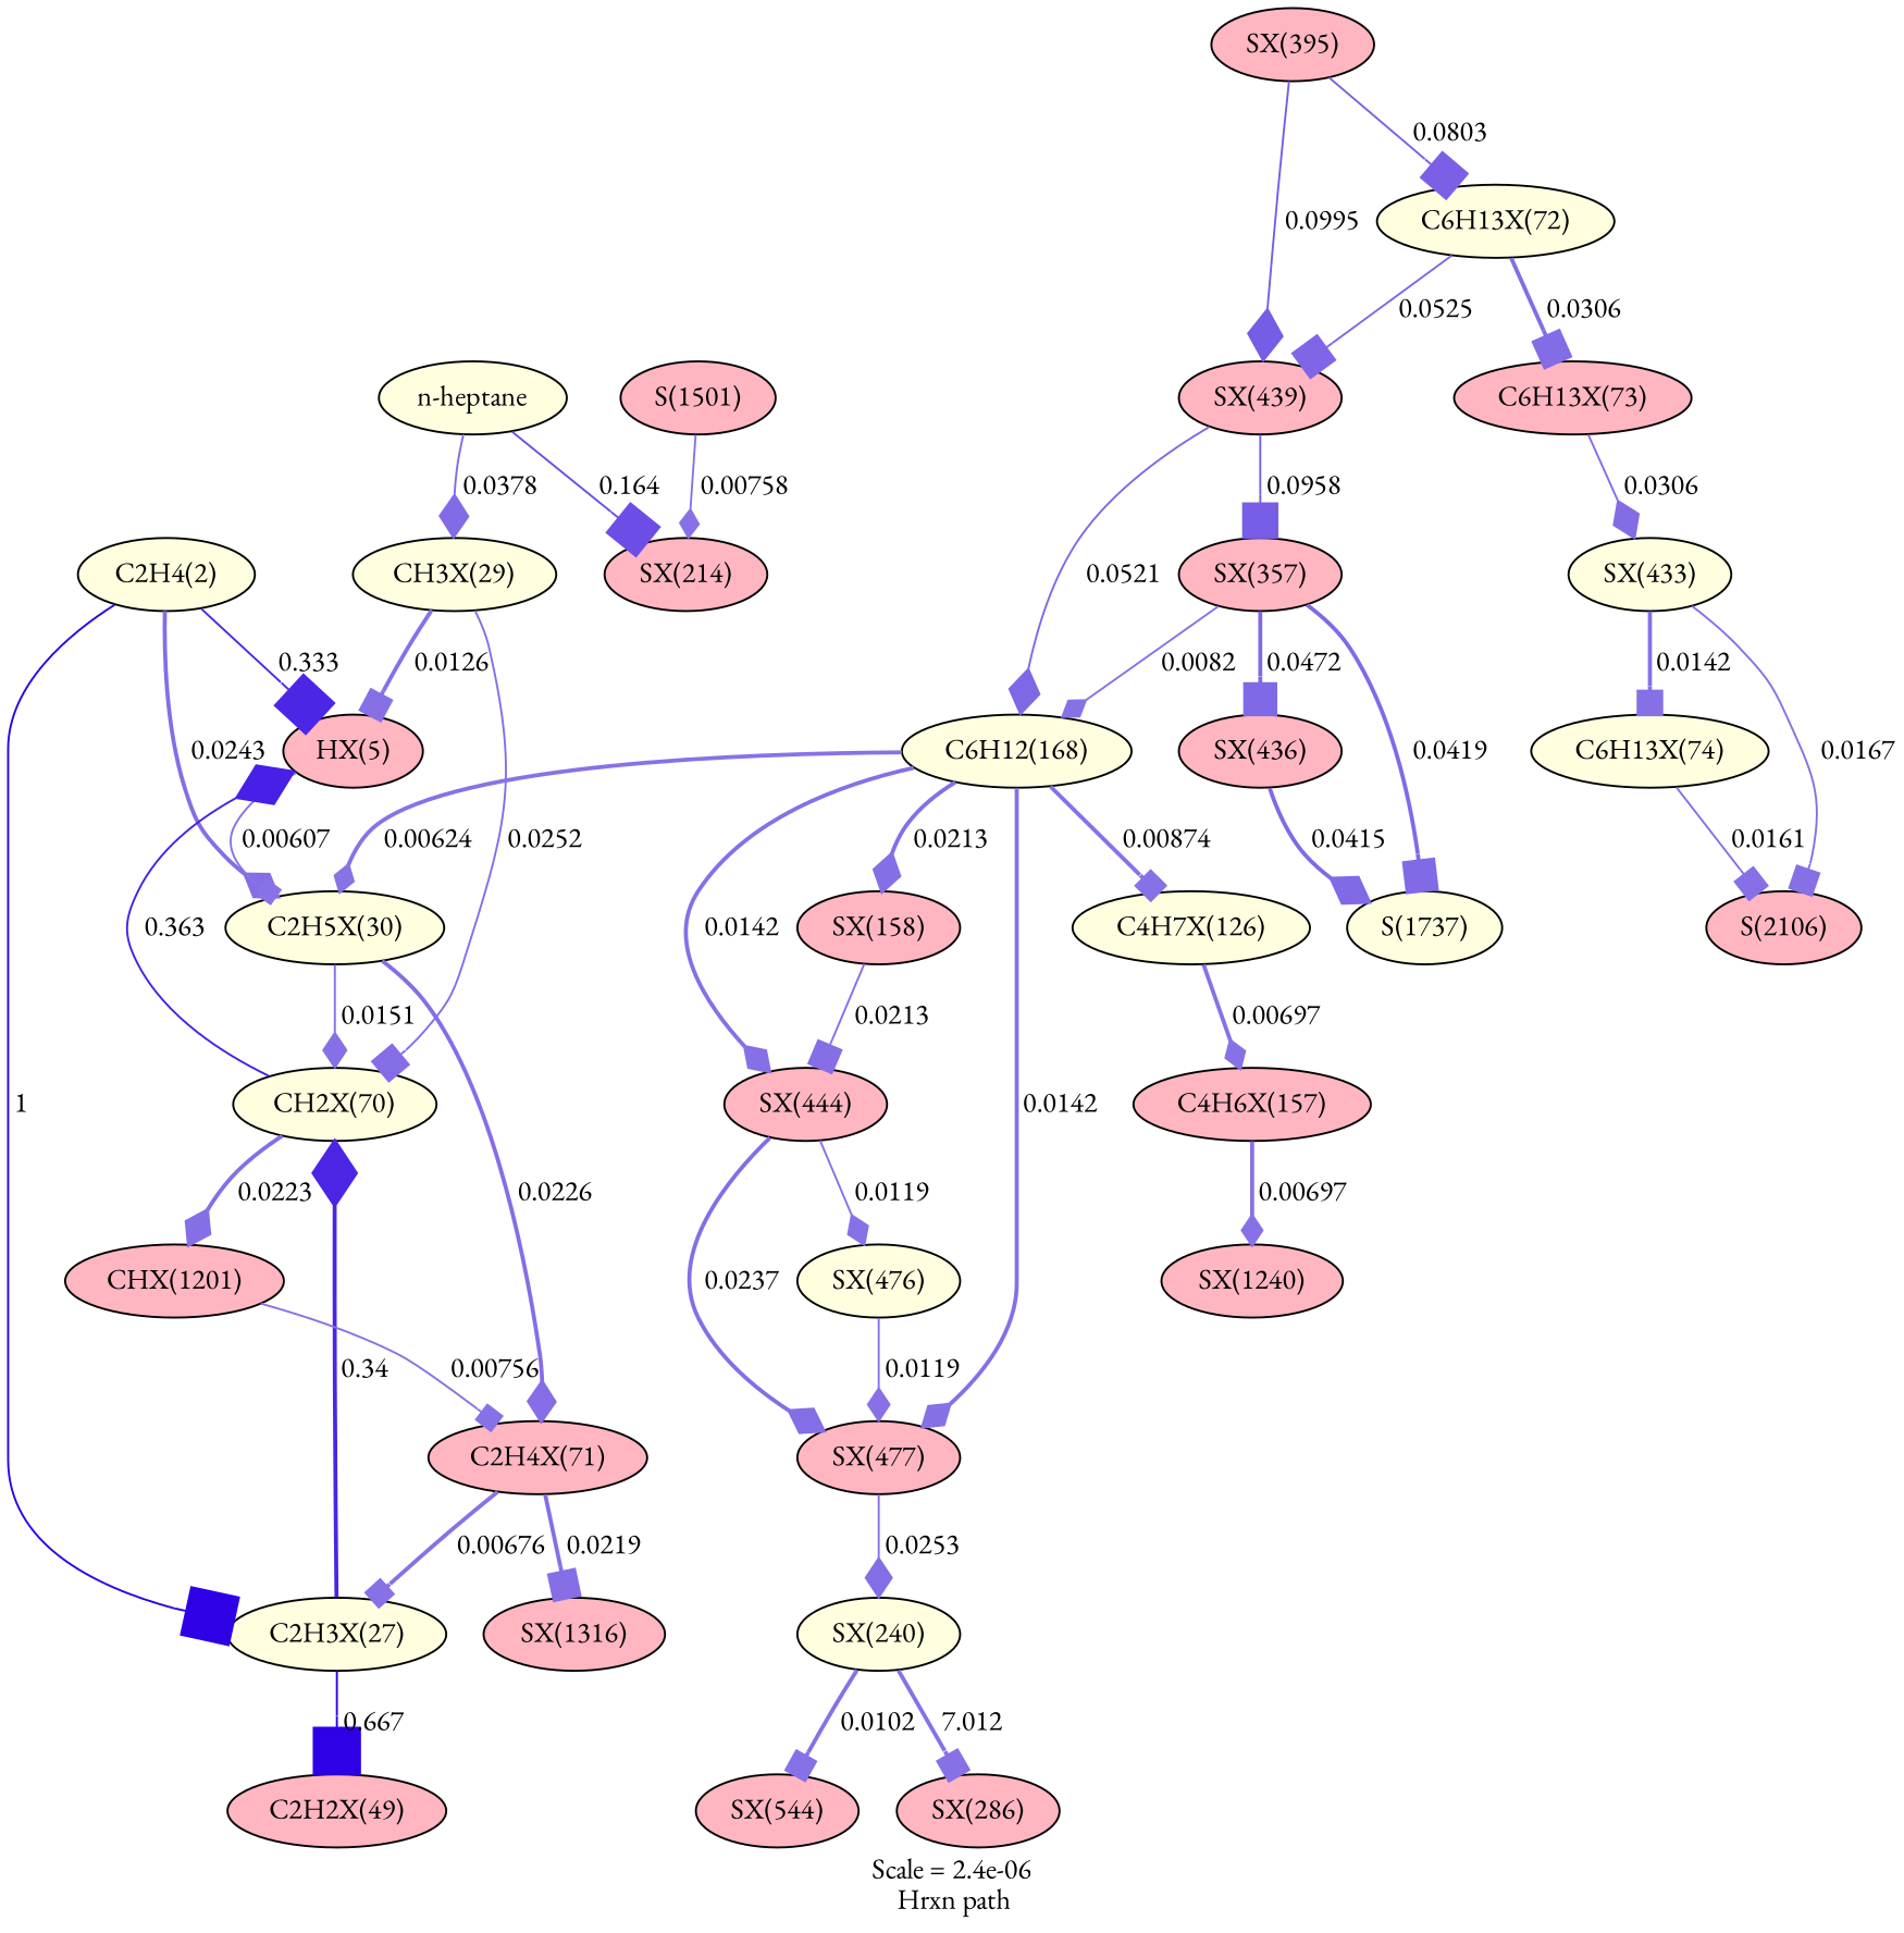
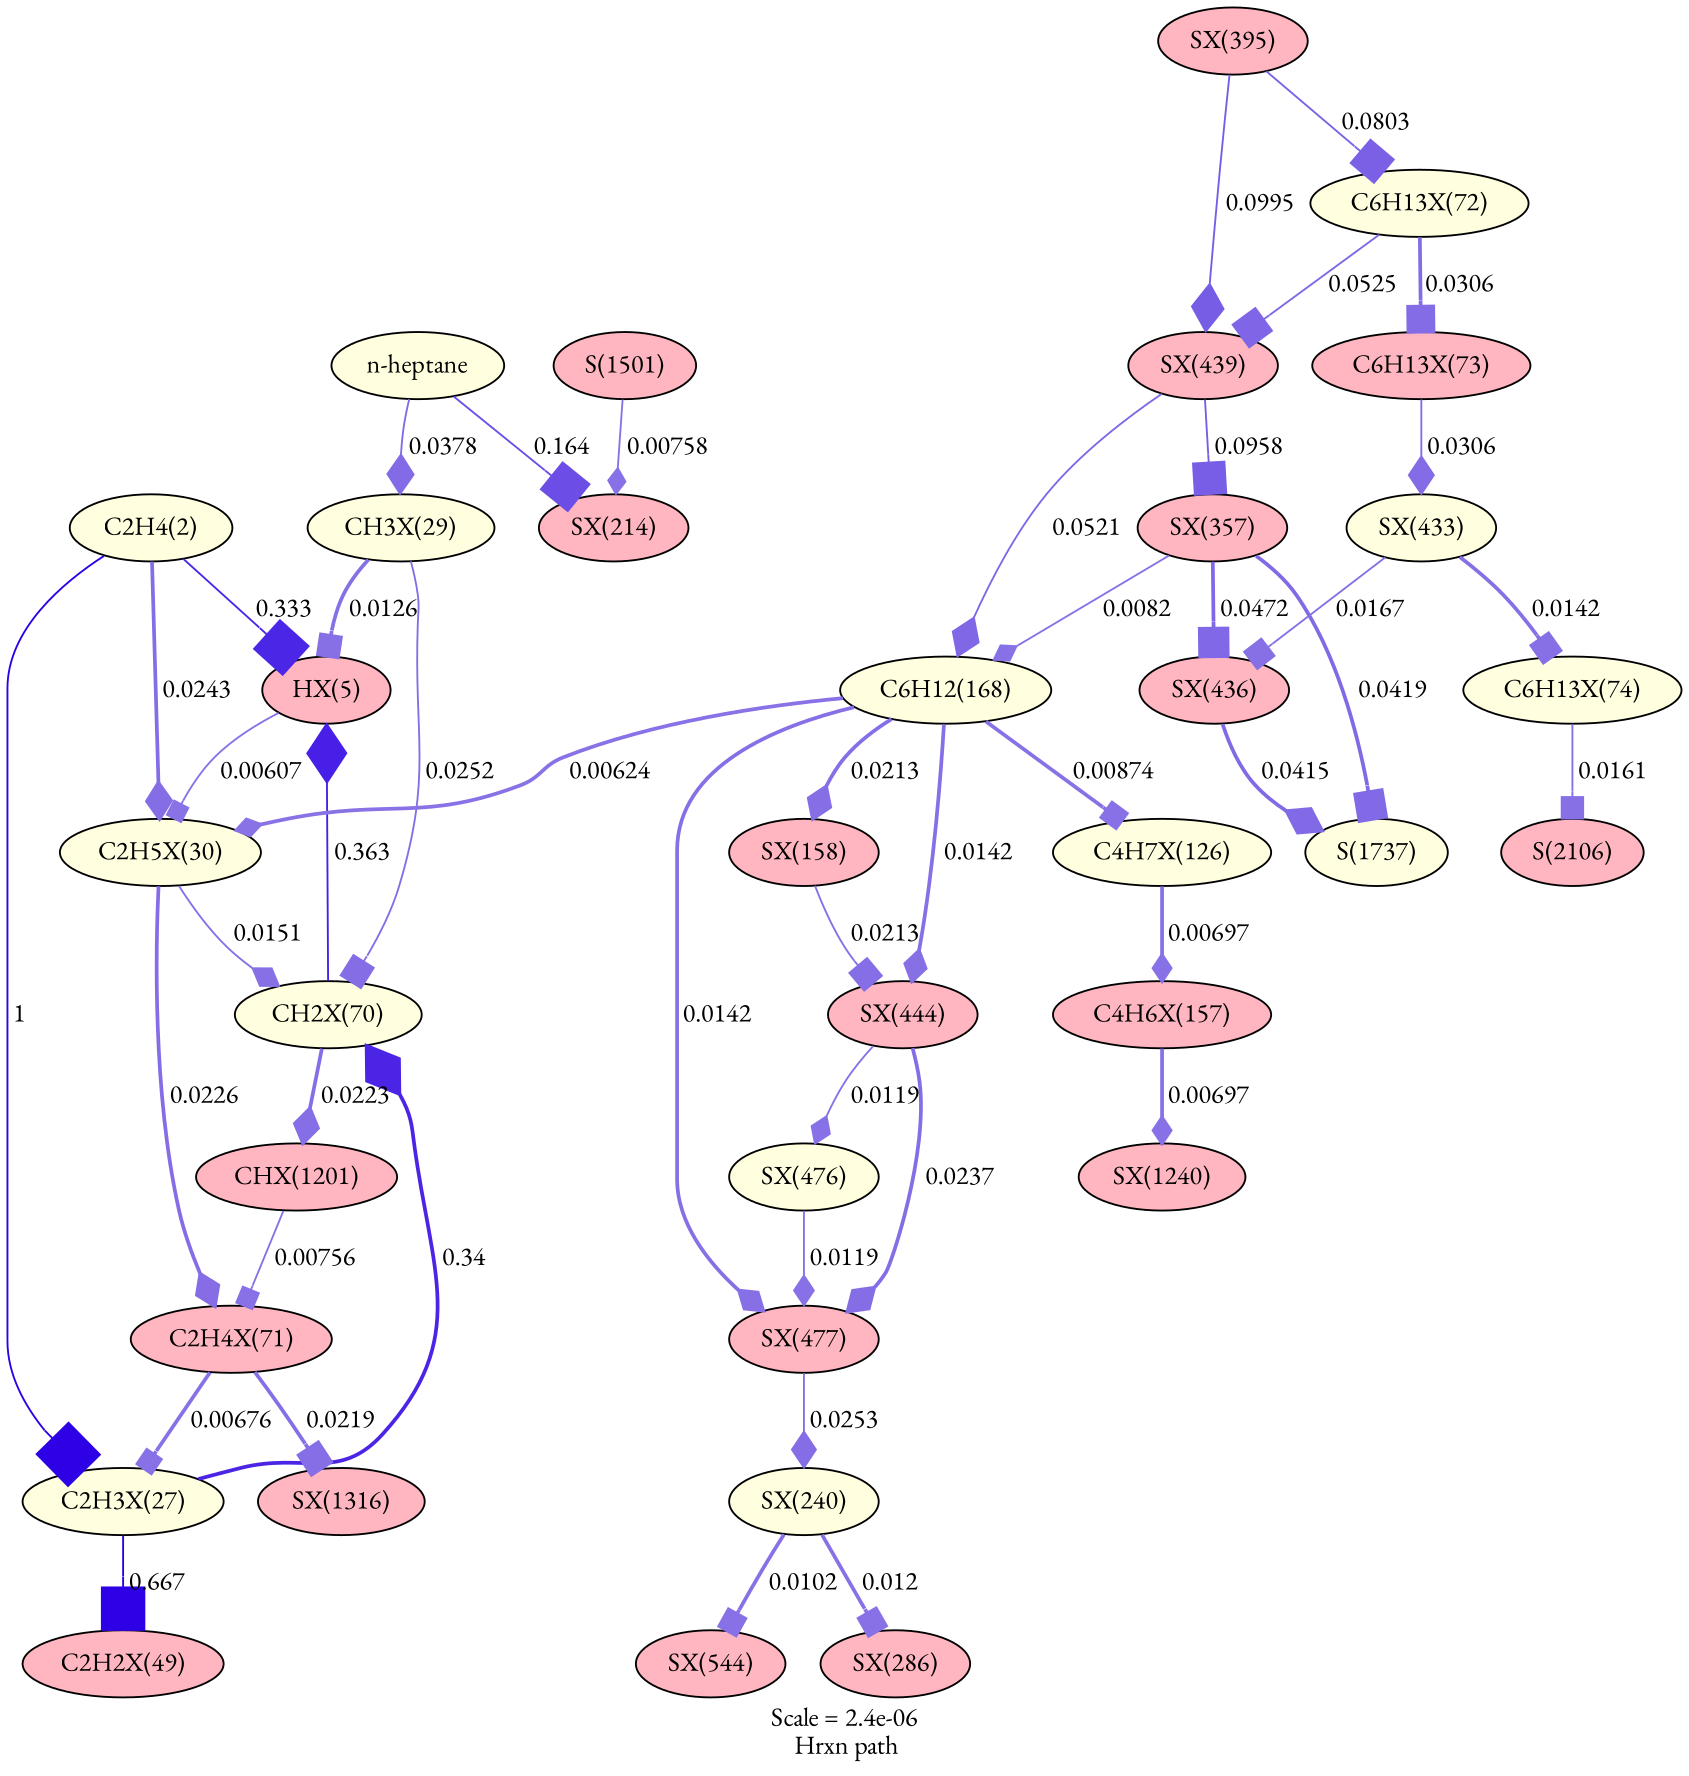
  digraph {
    fontname="EB Garamond"
    label="Scale = 2.4e-06\l Hrxn path"
    node [fillcolor=lightpink fontname="EB Garamond" style=filled]
    edge [arrowhead=box arrowsize=1.39 color="0.7, 0.507, 0.9" fontname="EB Garamond" style=solid]
    n1 [fillcolor=lightyellow label="C2H4(2)"]
    n2 [label="HX(5)"]
    n3 [fillcolor=lightyellow label="C2H3X(27)"]
    n4 [fillcolor=lightyellow label="C2H5X(30)"]
    n5 [fillcolor=lightyellow label="CH2X(70)"]
    n6 [label="C2H2X(49)"]
    n7 [label="C2H4X(71)"]
    n8 [label="CHX(1201)"]
    n9 [label="SX(1316)"]
    n10 [fillcolor=lightyellow label="CH3X(29)"]
    n11 [fillcolor=lightyellow label="C6H12(168)"]
    n12 [fillcolor=lightyellow label="C4H7X(126)"]
    n13 [label="SX(158)"]
    n14 [label="SX(444)"]
    n15 [label="SX(477)"]
    n16 [label="C4H6X(157)"]
    n17 [fillcolor=lightyellow label="SX(476)"]
    n18 [fillcolor=lightyellow label="SX(240)"]
    n19 [label="SX(1240)"]
    n20 [label="SX(286)"]
    n21 [label="SX(544)"]
    n22 [fillcolor=lightyellow label="n-heptane"]
    n23 [label="SX(214)"]
    n24 [label="SX(395)"]
    n25 [fillcolor=lightyellow label="C6H13X(72)"]
    n26 [label="SX(439)"]
    n27 [label="C6H13X(73)"]
    n28 [label="SX(357)"]
    n29 [label="S(1501)"]
    n30 [fillcolor=lightyellow label="SX(433)"]
    n31 [label="SX(436)"]
    n32 [fillcolor=lightyellow label="S(1737)"]
    n33 [fillcolor=lightyellow label="C6H13X(74)"]
    n34 [label="S(2106)"]
    n1 -> n2 [arrowsize=2.59 color="0.7, 0.833, 0.9" label=" 0.333"]
    n1 -> n3 [arrowsize=3 color="0.7, 1.5, 0.9" label=" 1"]
    n1 -> n4 [arrowhead=diamond arrowsize=1.6 color="0.7, 0.524, 0.9" label=" 0.0243" style=bold]
    n2 -> n4 [arrowsize=1.07 color="0.7, 0.506, 0.9" label=" 0.00607"]
    n3 -> n5 [arrowhead=diamond arrowsize=2.59 color="0.7, 0.84, 0.9" label=" 0.34" style=bold]
    n3 -> n6 [arrowsize=2.85 color="0.7, 1.17, 0.9" label=" 0.667"]
    n4 -> n5 [arrowhead=diamond arrowsize=1.42 color="0.7, 0.515, 0.9" label=" 0.0151"]
    n4 -> n7 [arrowhead=diamond arrowsize=1.57 color="0.7, 0.523, 0.9" label=" 0.0226" style=bold]
    n5 -> n2 [arrowhead=diamond arrowsize=2.62 color="0.7, 0.863, 0.9" label=" 0.363"]
    n5 -> n8 [arrowhead=diamond arrowsize=1.57 color="0.7, 0.522, 0.9" label=" 0.0223" style=bold]
    n7 -> n3 [arrowsize=1.11 label=" 0.00676" style=bold]
    n7 -> n9 [arrowsize=1.56 color="0.7, 0.522, 0.9" label=" 0.0219" style=bold]
    n8 -> n7 [arrowsize=1.16 color="0.7, 0.508, 0.9" label=" 0.00756"]
    n10 -> n2 [arrowsize=1.35 color="0.7, 0.513, 0.9" label=" 0.0126" style=bold]
    n10 -> n5 [arrowsize=1.61 color="0.7, 0.525, 0.9" label=" 0.0252"]
    n11 -> n4 [arrowhead=diamond arrowsize=1.08 color="0.7, 0.506, 0.9" label=" 0.00624" style=bold]
    n11 -> n12 [arrowsize=1.21 color="0.7, 0.509, 0.9" label=" 0.00874" style=bold]
    n11 -> n13 [arrowhead=diamond arrowsize=1.55 color="0.7, 0.521, 0.9" label=" 0.0213" style=bold]
    n11 -> n14 [arrowhead=diamond color="0.7, 0.514, 0.9" label=" 0.0142" style=bold]
    n11 -> n15 [arrowhead=diamond color="0.7, 0.514, 0.9" label=" 0.0142" style=bold]
    n12 -> n16 [arrowhead=diamond arrowsize=1.13 label=" 0.00697" style=bold]
    n13 -> n14 [arrowsize=1.55 color="0.7, 0.521, 0.9" label=" 0.0213"]
    n14 -> n15 [arrowhead=diamond arrowsize=1.59 color="0.7, 0.524, 0.9" label=" 0.0237" style=bold]
    n14 -> n17 [arrowhead=diamond arrowsize=1.33 color="0.7, 0.512, 0.9" label=" 0.0119"]
    n15 -> n18 [arrowhead=diamond arrowsize=1.61 color="0.7, 0.525, 0.9" label=" 0.0253"]
    n16 -> n19 [arrowhead=diamond arrowsize=1.13 label=" 0.00697" style=bold]
    n17 -> n15 [arrowhead=diamond arrowsize=1.33 color="0.7, 0.512, 0.9" label=" 0.0119"]
-   n18 -> n20 [arrowsize=1.33 color="0.7, 0.512, 0.9" label=" 7.012" style=bold]
+   n18 -> n20 [arrowsize=1.33 color="0.7, 0.512, 0.9" label=" 0.012" style=bold]
    n18 -> n21 [arrowsize=1.27 color="0.7, 0.51, 0.9" label=" 0.0102" style=bold]
    n22 -> n10 [arrowhead=diamond arrowsize=1.76 color="0.7, 0.538, 0.9" label=" 0.0378"]
    n22 -> n23 [arrowsize=2.32 color="0.7, 0.664, 0.9" label=" 0.164"]
    n24 -> n25 [arrowsize=2.05 color="0.7, 0.58, 0.9" label=" 0.0803"]
    n24 -> n26 [arrowhead=diamond arrowsize=2.13 color="0.7, 0.6, 0.9" label=" 0.0995"]
    n25 -> n26 [arrowsize=1.89 color="0.7, 0.553, 0.9" label=" 0.0525"]
    n25 -> n27 [arrowsize=1.68 color="0.7, 0.531, 0.9" label=" 0.0306" style=bold]
    n26 -> n11 [arrowhead=diamond arrowsize=1.88 color="0.7, 0.552, 0.9" label=" 0.0521"]
    n26 -> n28 [arrowsize=2.11 color="0.7, 0.596, 0.9" label=" 0.0958"]
    n27 -> n30 [arrowhead=diamond arrowsize=1.68 color="0.7, 0.531, 0.9" label=" 0.0306"]
    n28 -> n11 [arrowhead=diamond arrowsize=1.19 color="0.7, 0.508, 0.9" label=" 0.0082"]
    n28 -> n31 [arrowsize=1.85 color="0.7, 0.547, 0.9" label=" 0.0472" style=bold]
    n28 -> n32 [arrowsize=1.8 color="0.7, 0.542, 0.9" label=" 0.0419" style=bold]
    n29 -> n23 [arrowhead=diamond arrowsize=1.16 color="0.7, 0.508, 0.9" label=" 0.00758"]
    n30 -> n33 [color="0.7, 0.514, 0.9" label=" 0.0142" style=bold]
-   n30 -> n34 [arrowsize=1.46 color="0.7, 0.517, 0.9" label=" 0.0167"]
+   n30 -> n31 [arrowsize=1.46 color="0.7, 0.517, 0.9" label=" 0.0167"]
    n31 -> n32 [arrowhead=diamond arrowsize=1.8 color="0.7, 0.541, 0.9" label=" 0.0415" style=bold]
    n33 -> n34 [arrowsize=1.44 color="0.7, 0.516, 0.9" label=" 0.0161"]
  }
